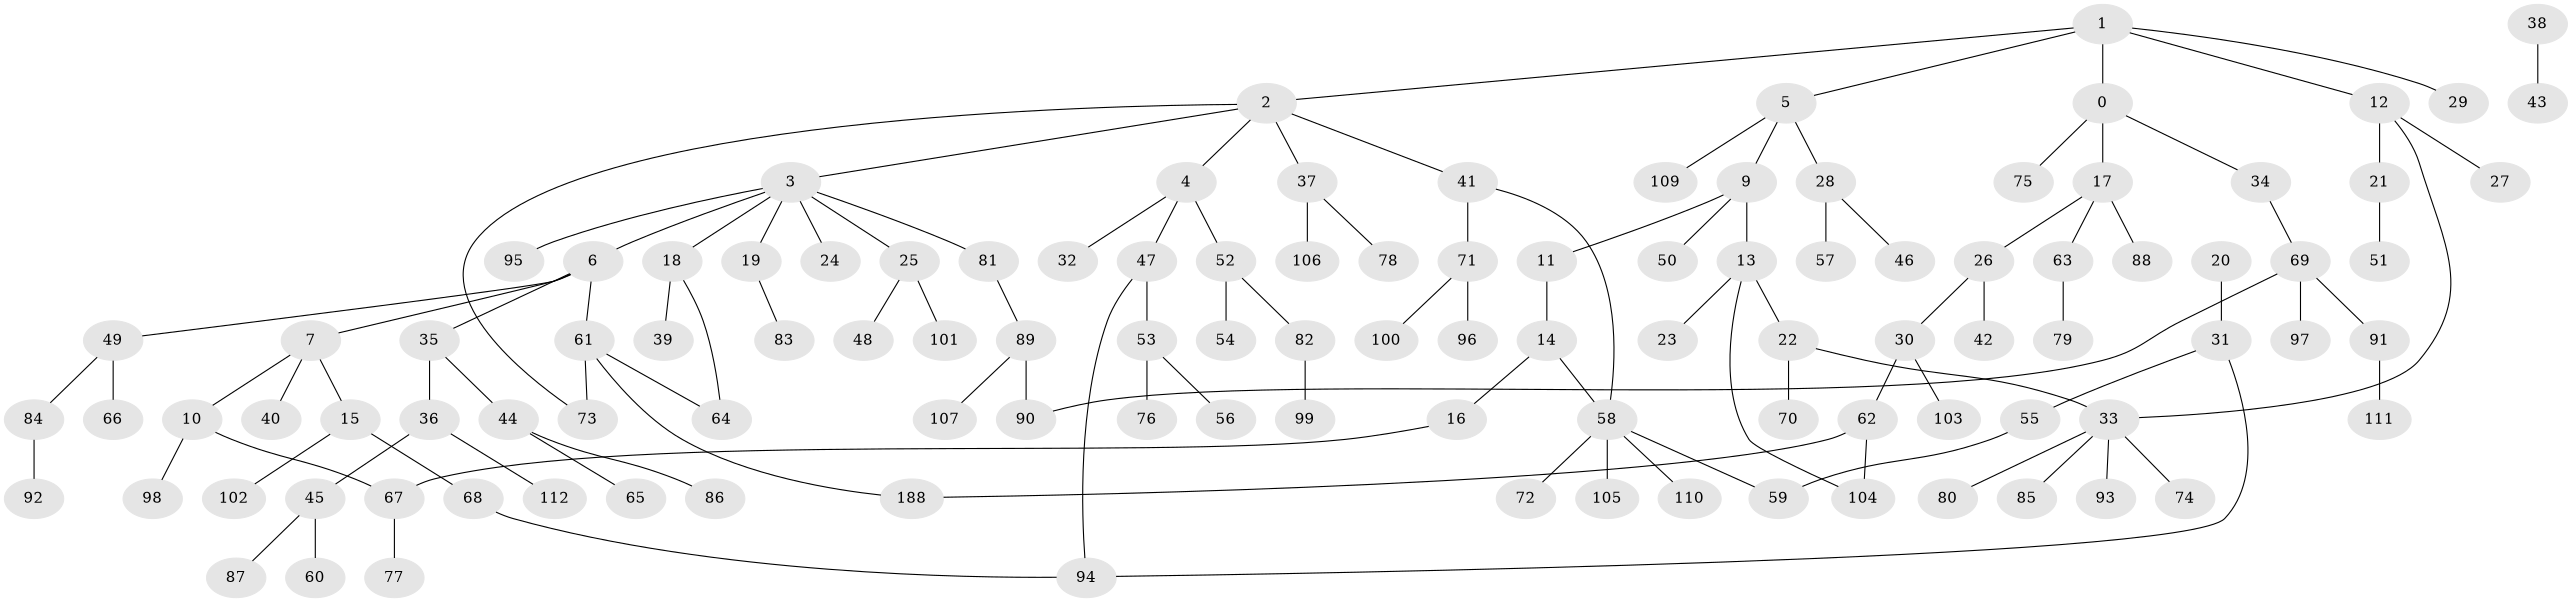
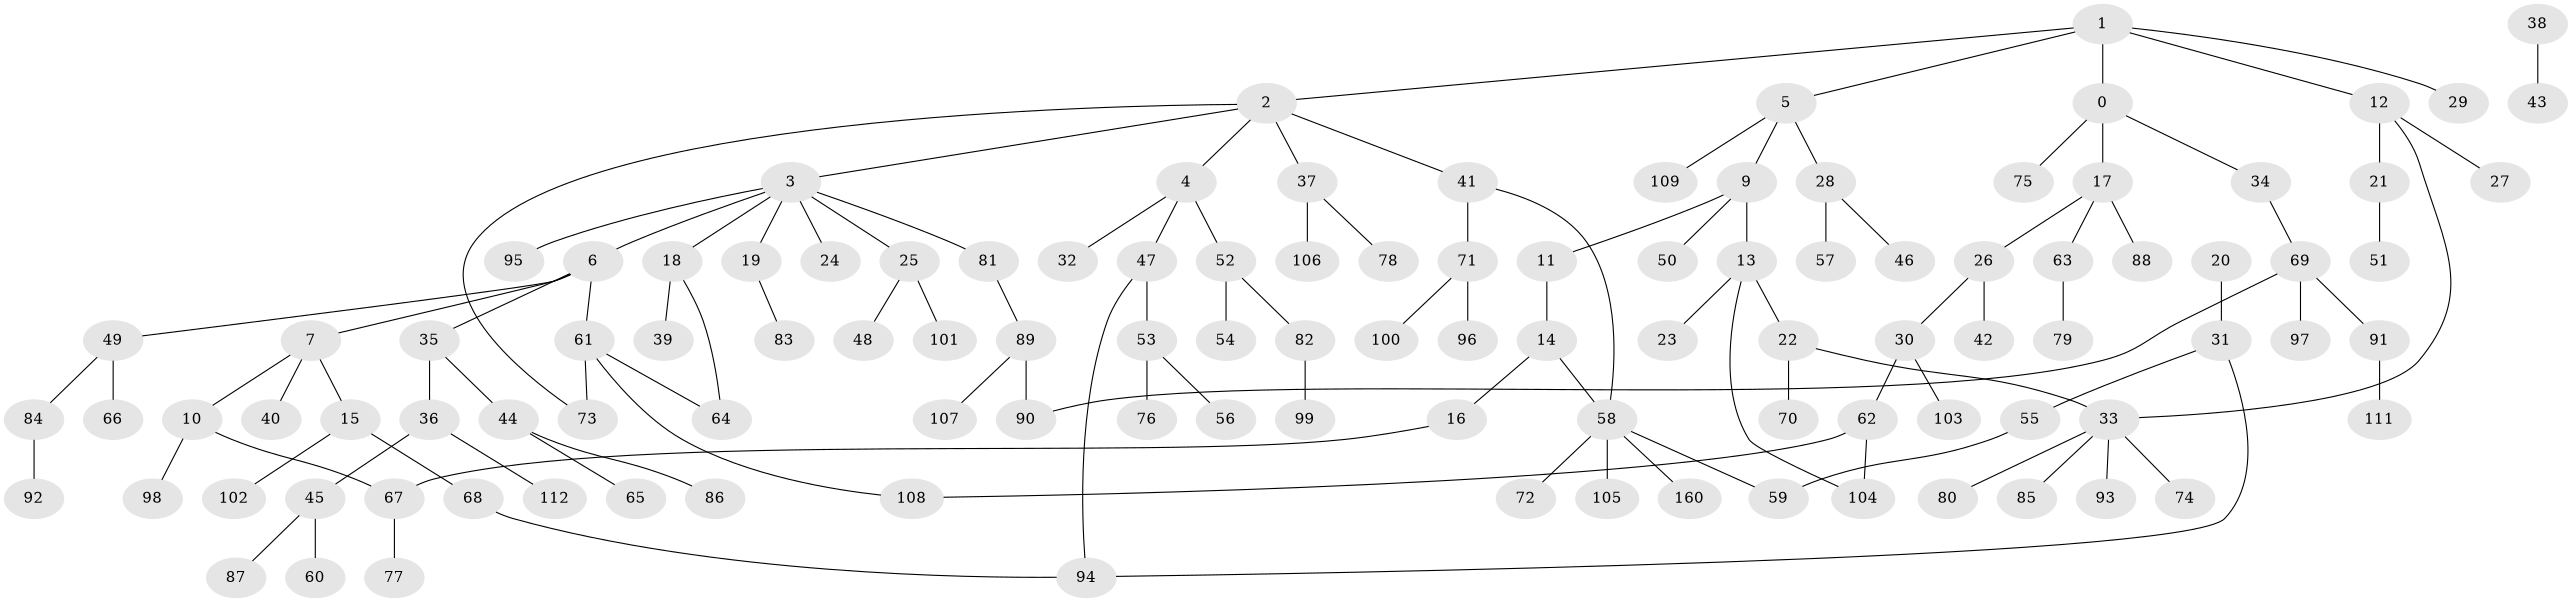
  graph {
    node [color=gray90 style=filled]
    1
    2
    5
    n4 [label=0]
    12
    29
    3
    4
    37
    41
    73
    9
    28
    109
    17
    34
    75
    21
    27
    33
    6
    18
    19
    24
    25
    81
    95
    32
    47
    52
    78
    106
    58
    71
    7
    35
    49
    61
    39
    64
    83
    48
    101
    89
    94
    53
    54
    82
    11
    13
    50
    46
    57
    10
    15
    40
    36
    44
    66
    84
-   108 [label=188]
+   108
    67
    98
    68
    102
    26
    63
    88
    69
    14
    22
    23
    104
    20
    31
    77
    16
    51
    74
    80
    85
    93
    70
    59
    72
    105
-   110
+   110 [label=160]
    30
    42
    79
    38
    43
    55
    62
    103
    90
    91
    97
    45
    112
    65
    86
    60
    87
    96
    100
    56
    76
    92
    99
    111
    107
    1 -- 2
    1 -- 5
    1 -- n4
    1 -- 12
    1 -- 29
    2 -- 3
    2 -- 4
    2 -- 37
    2 -- 41
    2 -- 73
    5 -- 9
    5 -- 28
    5 -- 109
    n4 -- 17
    n4 -- 34
    n4 -- 75
    12 -- 21
    12 -- 27
    12 -- 33
    3 -- 6
    3 -- 18
    3 -- 19
    3 -- 24
    3 -- 25
    3 -- 81
    3 -- 95
    4 -- 32
    4 -- 47
    4 -- 52
    37 -- 78
    37 -- 106
    41 -- 58
    41 -- 71
    9 -- 11
    9 -- 13
    9 -- 50
    28 -- 46
    28 -- 57
    17 -- 26
    17 -- 63
    17 -- 88
    34 -- 69
    21 -- 51
    33 -- 74
    33 -- 80
    33 -- 85
    33 -- 93
    6 -- 7
    6 -- 35
    6 -- 49
    6 -- 61
    18 -- 39
    18 -- 64
    19 -- 83
    25 -- 48
    25 -- 101
    81 -- 89
    47 -- 94
    47 -- 53
    52 -- 54
    52 -- 82
    58 -- 59
    58 -- 72
    58 -- 105
    58 -- 110
    71 -- 96
    71 -- 100
    7 -- 10
    7 -- 15
    7 -- 40
    35 -- 36
    35 -- 44
    49 -- 66
    49 -- 84
    61 -- 73
    61 -- 64
    61 -- 108
    89 -- 90
    89 -- 107
    53 -- 56
    53 -- 76
    82 -- 99
    11 -- 14
    13 -- 22
    13 -- 23
    13 -- 104
    10 -- 67
    10 -- 98
    15 -- 68
    15 -- 102
    36 -- 45
    36 -- 112
    44 -- 65
    44 -- 86
    84 -- 92
    67 -- 77
    68 -- 94
    26 -- 30
    26 -- 42
    63 -- 79
    69 -- 90
    69 -- 91
    69 -- 97
    14 -- 58
    14 -- 16
    22 -- 33
    22 -- 70
    20 -- 31
    31 -- 94
    31 -- 55
    16 -- 67
    30 -- 62
    30 -- 103
    38 -- 43
    55 -- 59
    62 -- 108
    62 -- 104
    91 -- 111
    45 -- 60
    45 -- 87
  }
